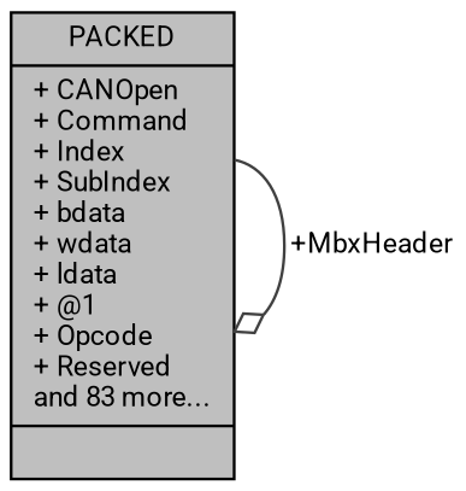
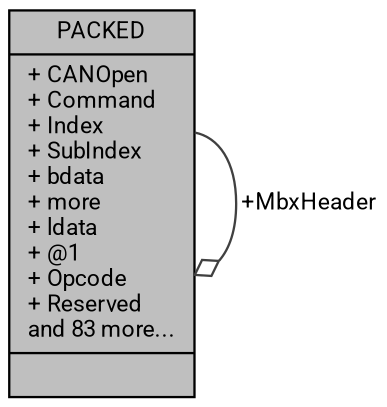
  digraph {
    fontname=Roboto
-   n1 [color=black fillcolor=grey75 fontcolor=black fontname=Roboto fontsize=10 height=0.2 label="{PACKED\n|+ CANOpen\l+ Command\l+ Index\l+ SubIndex\l+ bdata\l+ wdata\l+ ldata\l+ @1\l+ Opcode\l+ Reserved\land 83 more...\l|}" shape=record style=filled width=0.4]
+   n1 [color=black fillcolor=grey75 fontcolor=black fontname=Roboto fontsize=10 height=0.2 label="{PACKED\n|+ CANOpen\l+ Command\l+ Index\l+ SubIndex\l+ bdata\l+ more\l+ ldata\l+ @1\l+ Opcode\l+ Reserved\land 83 more...\l|}" shape=record style=filled width=0.4]
    n1 -> n1 [arrowhead=odiamond color=grey25 fontname=Roboto fontsize=10 label=" +MbxHeader" labelfontname=Helvetica labelfontsize=10 style=solid]
  }
